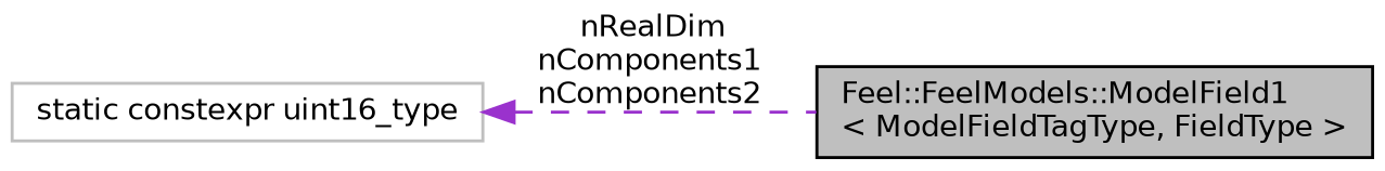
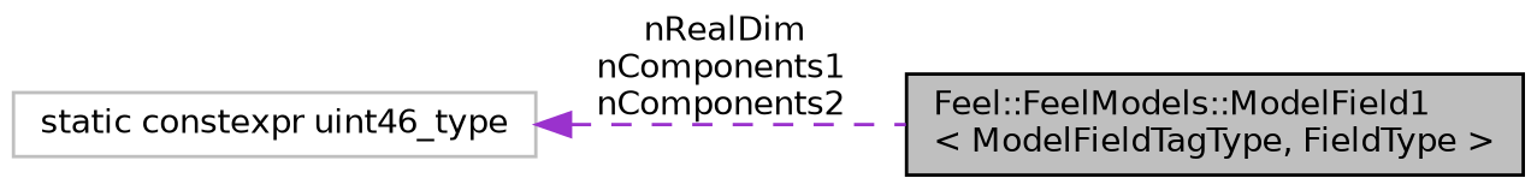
  digraph {
    rankdir=LR
    node [fontname=Helvetica fontsize=10 shape=record style=filled]
    n1 [color=black fillcolor=grey75 fontcolor=black height=0.2 label="Feel::FeelModels::ModelField1\l\< ModelFieldTagType, FieldType \>" width=0.4]
-   n2 [color=grey75 fillcolor=white height=0.2 label="static constexpr uint16_type" width=0.4]
+   n2 [color=grey75 fillcolor=white height=0.2 label="static constexpr uint46_type" width=0.4]
    n2 -> n1 [color=darkorchid3 dir=back fontname=Helvetica fontsize=10 label=" nRealDim\nnComponents1\nnComponents2" labelfontname=Helvetica labelfontsize=10 style=dashed]
  }
